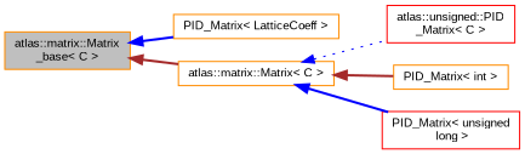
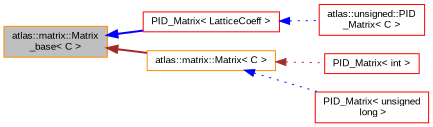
  digraph {
    fontname="Liberation Sans"
    rankdir=LR
    node [color=darkorange fillcolor=white fontname="Liberation Sans" fontsize=10 shape=record style=filled]
    edge [color=blue dir=back fontname="Liberation Sans" fontsize=10 labelfontname=Helvetica labelfontsize=10 style=dotted]
    n1 [fillcolor=grey75 fontcolor=black height=0.2 label="atlas::matrix::Matrix\l_base\< C \>" width=0.4]
    n2 [height=0.2 label="atlas::matrix::Matrix\< C \>" width=0.4]
-   n3 [height=0.2 label="PID_Matrix\< LatticeCoeff \>" width=0.4]
+   n3 [color=red height=0.2 label="PID_Matrix\< LatticeCoeff \>" width=0.4]
    n4 [color=red height=0.2 label="atlas::unsigned::PID\l_Matrix\< C \>" width=0.4]
-   n5 [height=0.2 label="PID_Matrix\< int \>" width=0.4]
+   n5 [color=red height=0.2 label="PID_Matrix\< int \>" width=0.4]
    n6 [color=red height=0.2 label="PID_Matrix\< unsigned\l long \>" width=0.4]
    n1 -> n2 [color=brown style=bold]
    n1 -> n3 [style=bold]
-   n2 -> n4
-   n2 -> n5 [color=brown style=bold]
-   n2 -> n6 [style=bold]
+   n3 -> n4
+   n2 -> n5 [color=brown]
+   n2 -> n6
  }
